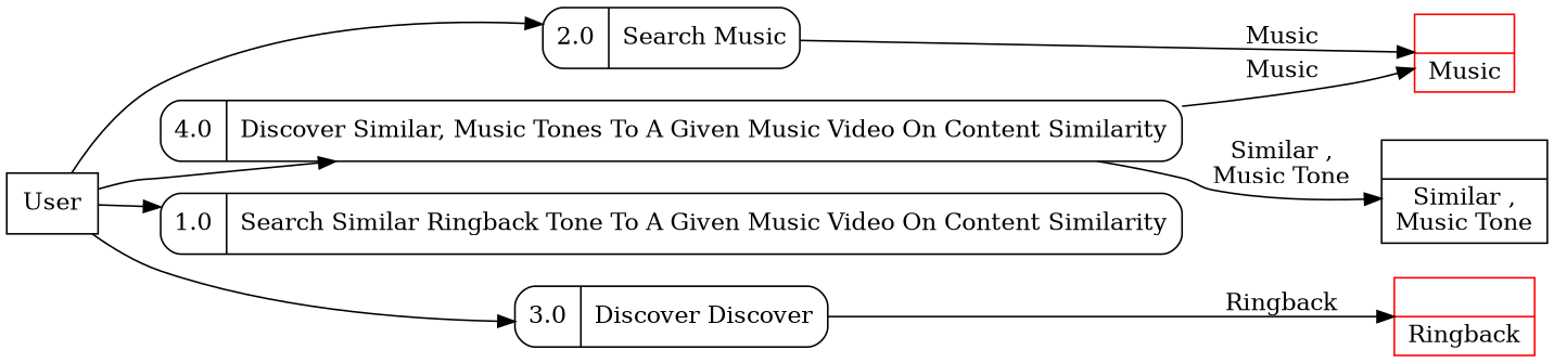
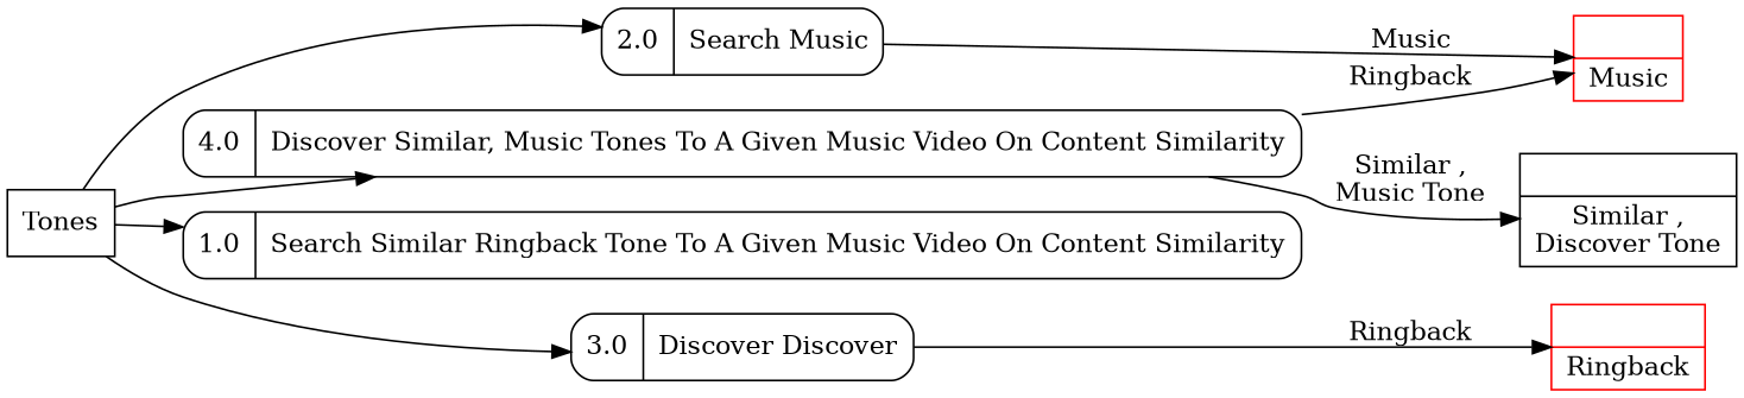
  digraph {
    rankdir=LR
    node [shape=Mrecord]
    n1 [color=red label="<f0>  |<f1> Music " shape=record]
    n2 [color=red label="<f0>  |<f1> Ringback " shape=record]
-   n3 [label="<f0>  |<f1> Similar ,\nMusic Tone " shape=record]
-   n4 [label=User shape=box]
+   n3 [label="<f0>  |<f1> Similar ,\nDiscover Tone " shape=record]
+   n4 [label=Tones shape=box]
    n5 [label="{<f0> 1.0|<f1> Search Similar Ringback Tone To A Given Music Video On Content Similarity }"]
    n6 [label="{<f0> 2.0|<f1> Search Music }"]
    n7 [label="{<f0> 3.0|<f1> Discover Discover }"]
    n8 [label="{<f0> 4.0|<f1> Discover Similar, Music Tones To A Given Music Video On Content Similarity }"]
    n4 -> n5
    n4 -> n6
    n4 -> n7
    n4 -> n8
    n6 -> n1 [label=Music]
    n7 -> n2 [label=Ringback]
-   n8 -> n1 [label=Music]
+   n8 -> n1 [label=Ringback]
    n8 -> n3 [label="Similar ,\nMusic Tone"]
  }
